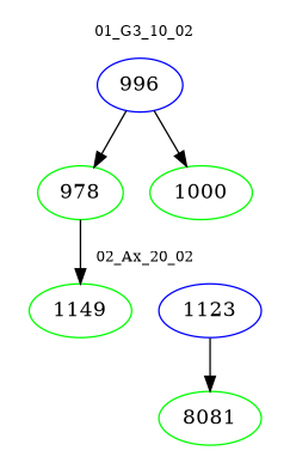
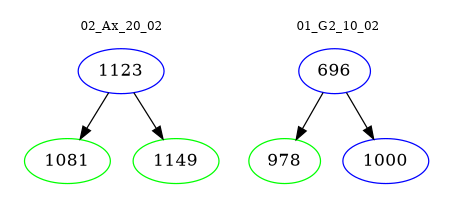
  digraph {
    node [color=green]
    edge [color=black]
    n1 [color=blue label=1123]
-   n2 [label=8081]
+   n2 [label=1081]
    n3 [label=1149]
-   n4 [color=blue label=996]
+   n4 [color=blue label=696]
    n5 [label=978]
-   n6 [label=1000]
+   n6 [color=blue label=1000]
    subgraph cluster_1 {
      color=white
      fontsize=10
      label="02_Ax_20_02"
      n1
      n2
      n3
    }
    subgraph cluster_2 {
      color=white
      fontsize=10
-     label="01_G3_10_02"
+     label="01_G2_10_02"
      n4
      n5
      n6
    }
    n1 -> n2
-   n5 -> n3
+   n1 -> n3
    n4 -> n5
    n4 -> n6
  }
